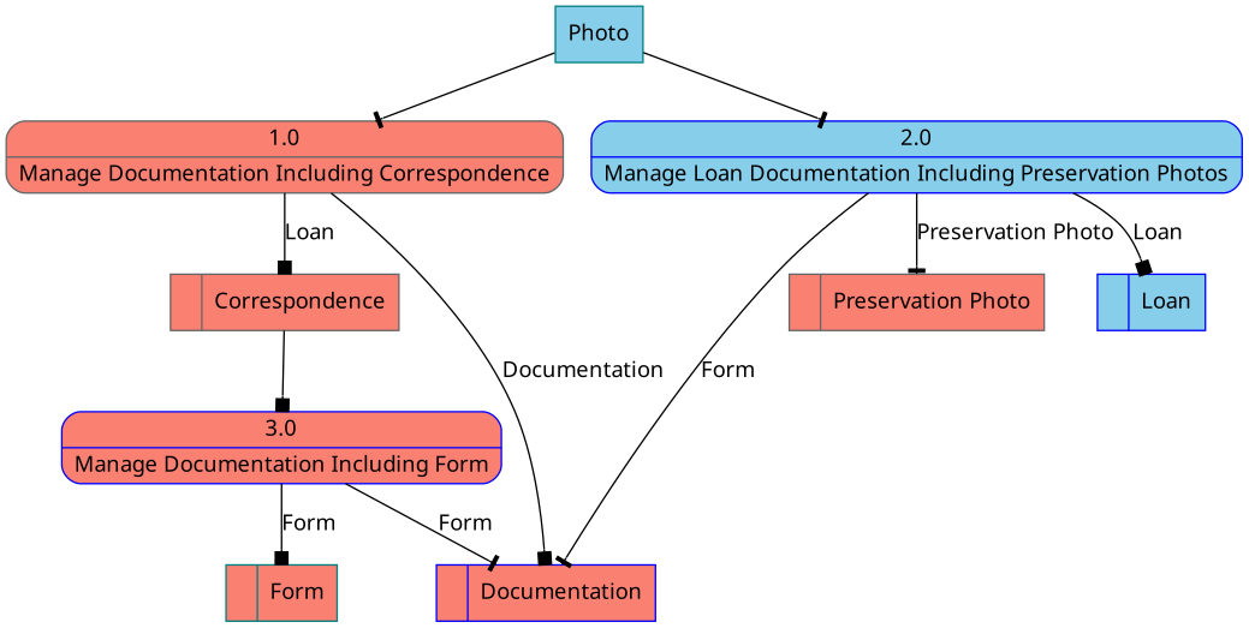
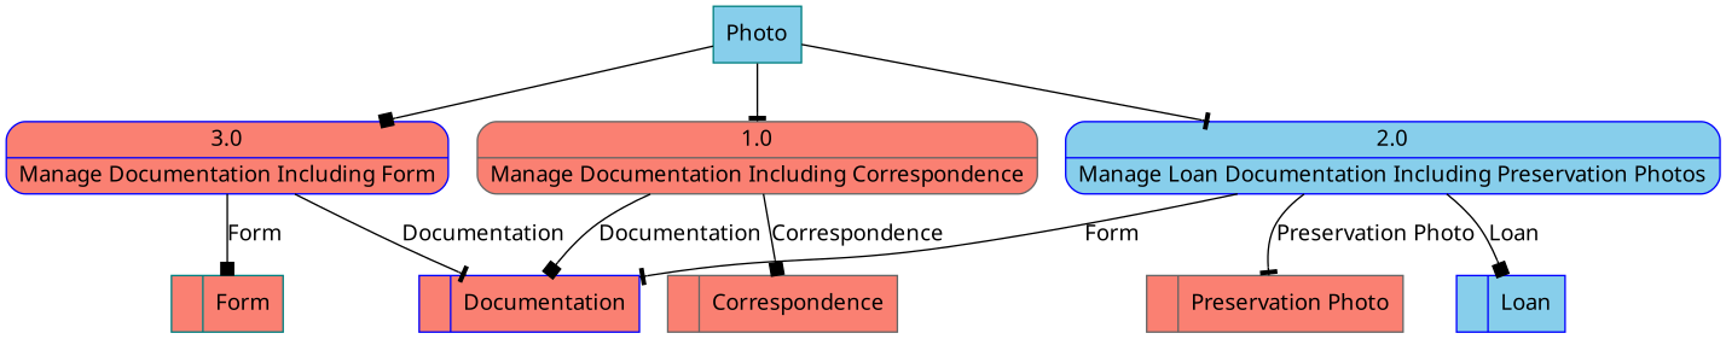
  digraph {
    fontname="Noto Sans"
    node [color=blue fillcolor=salmon fontname="Noto Sans" shape=record style=filled]
    edge [arrowhead=tee fontname="Noto Sans"]
    n1 [color=gray40 label="<f0>  |<f1> Correspondence "]
    n2 [label="<f0>  |<f1> Documentation "]
    n3 [color=teal label="<f0>  |<f1> Form "]
    n4 [color=gray40 label="<f0>  |<f1> Preservation Photo "]
    n5 [fillcolor=skyblue label="<f0>  |<f1> Loan "]
    n6 [color=teal fillcolor=skyblue label=Photo shape=box]
    n7 [color=gray40 label="{<f0> 1.0|<f1> Manage Documentation Including Correspondence }" shape=Mrecord]
    n8 [fillcolor=skyblue label="{<f0> 2.0|<f1> Manage Loan Documentation Including Preservation Photos }" shape=Mrecord]
    n9 [label="{<f0> 3.0|<f1> Manage Documentation Including Form }" shape=Mrecord]
    n6 -> n7
    n6 -> n8
-   n1 -> n9 [arrowhead=box]
-   n7 -> n1 [arrowhead=box label=Loan]
+   n6 -> n9 [arrowhead=box]
+   n7 -> n1 [arrowhead=box label=Correspondence]
    n7 -> n2 [arrowhead=box label=Documentation]
    n8 -> n2 [label=Form]
    n8 -> n4 [label="Preservation Photo"]
    n8 -> n5 [arrowhead=box label=Loan]
-   n9 -> n2 [label=Form]
+   n9 -> n2 [label=Documentation]
    n9 -> n3 [arrowhead=box label=Form]
  }
